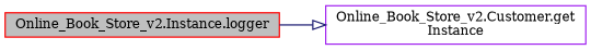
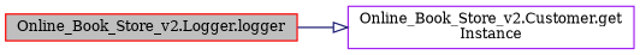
  digraph {
    rankdir=LR
    fontname="DejaVu Serif"
    node [fontname="DejaVu Serif" fontsize=10 shape=record style=filled]
-   n1 [color=red fillcolor=grey75 fontcolor=black height=0.2 label="Online_Book_Store_v2.Instance.logger" width=0.4]
+   n1 [color=red fillcolor=grey75 fontcolor=black height=0.2 label="Online_Book_Store_v2.Logger.logger" width=0.4]
    n2 [color=purple fillcolor=white height=0.2 label="Online_Book_Store_v2.Customer.get\lInstance" width=0.4]
    n1 -> n2 [color=midnightblue fontname="DejaVu Serif" fontsize=10 labelfontname=Helvetica labelfontsize=10 style=solid arrowhead=onormal]
  }
